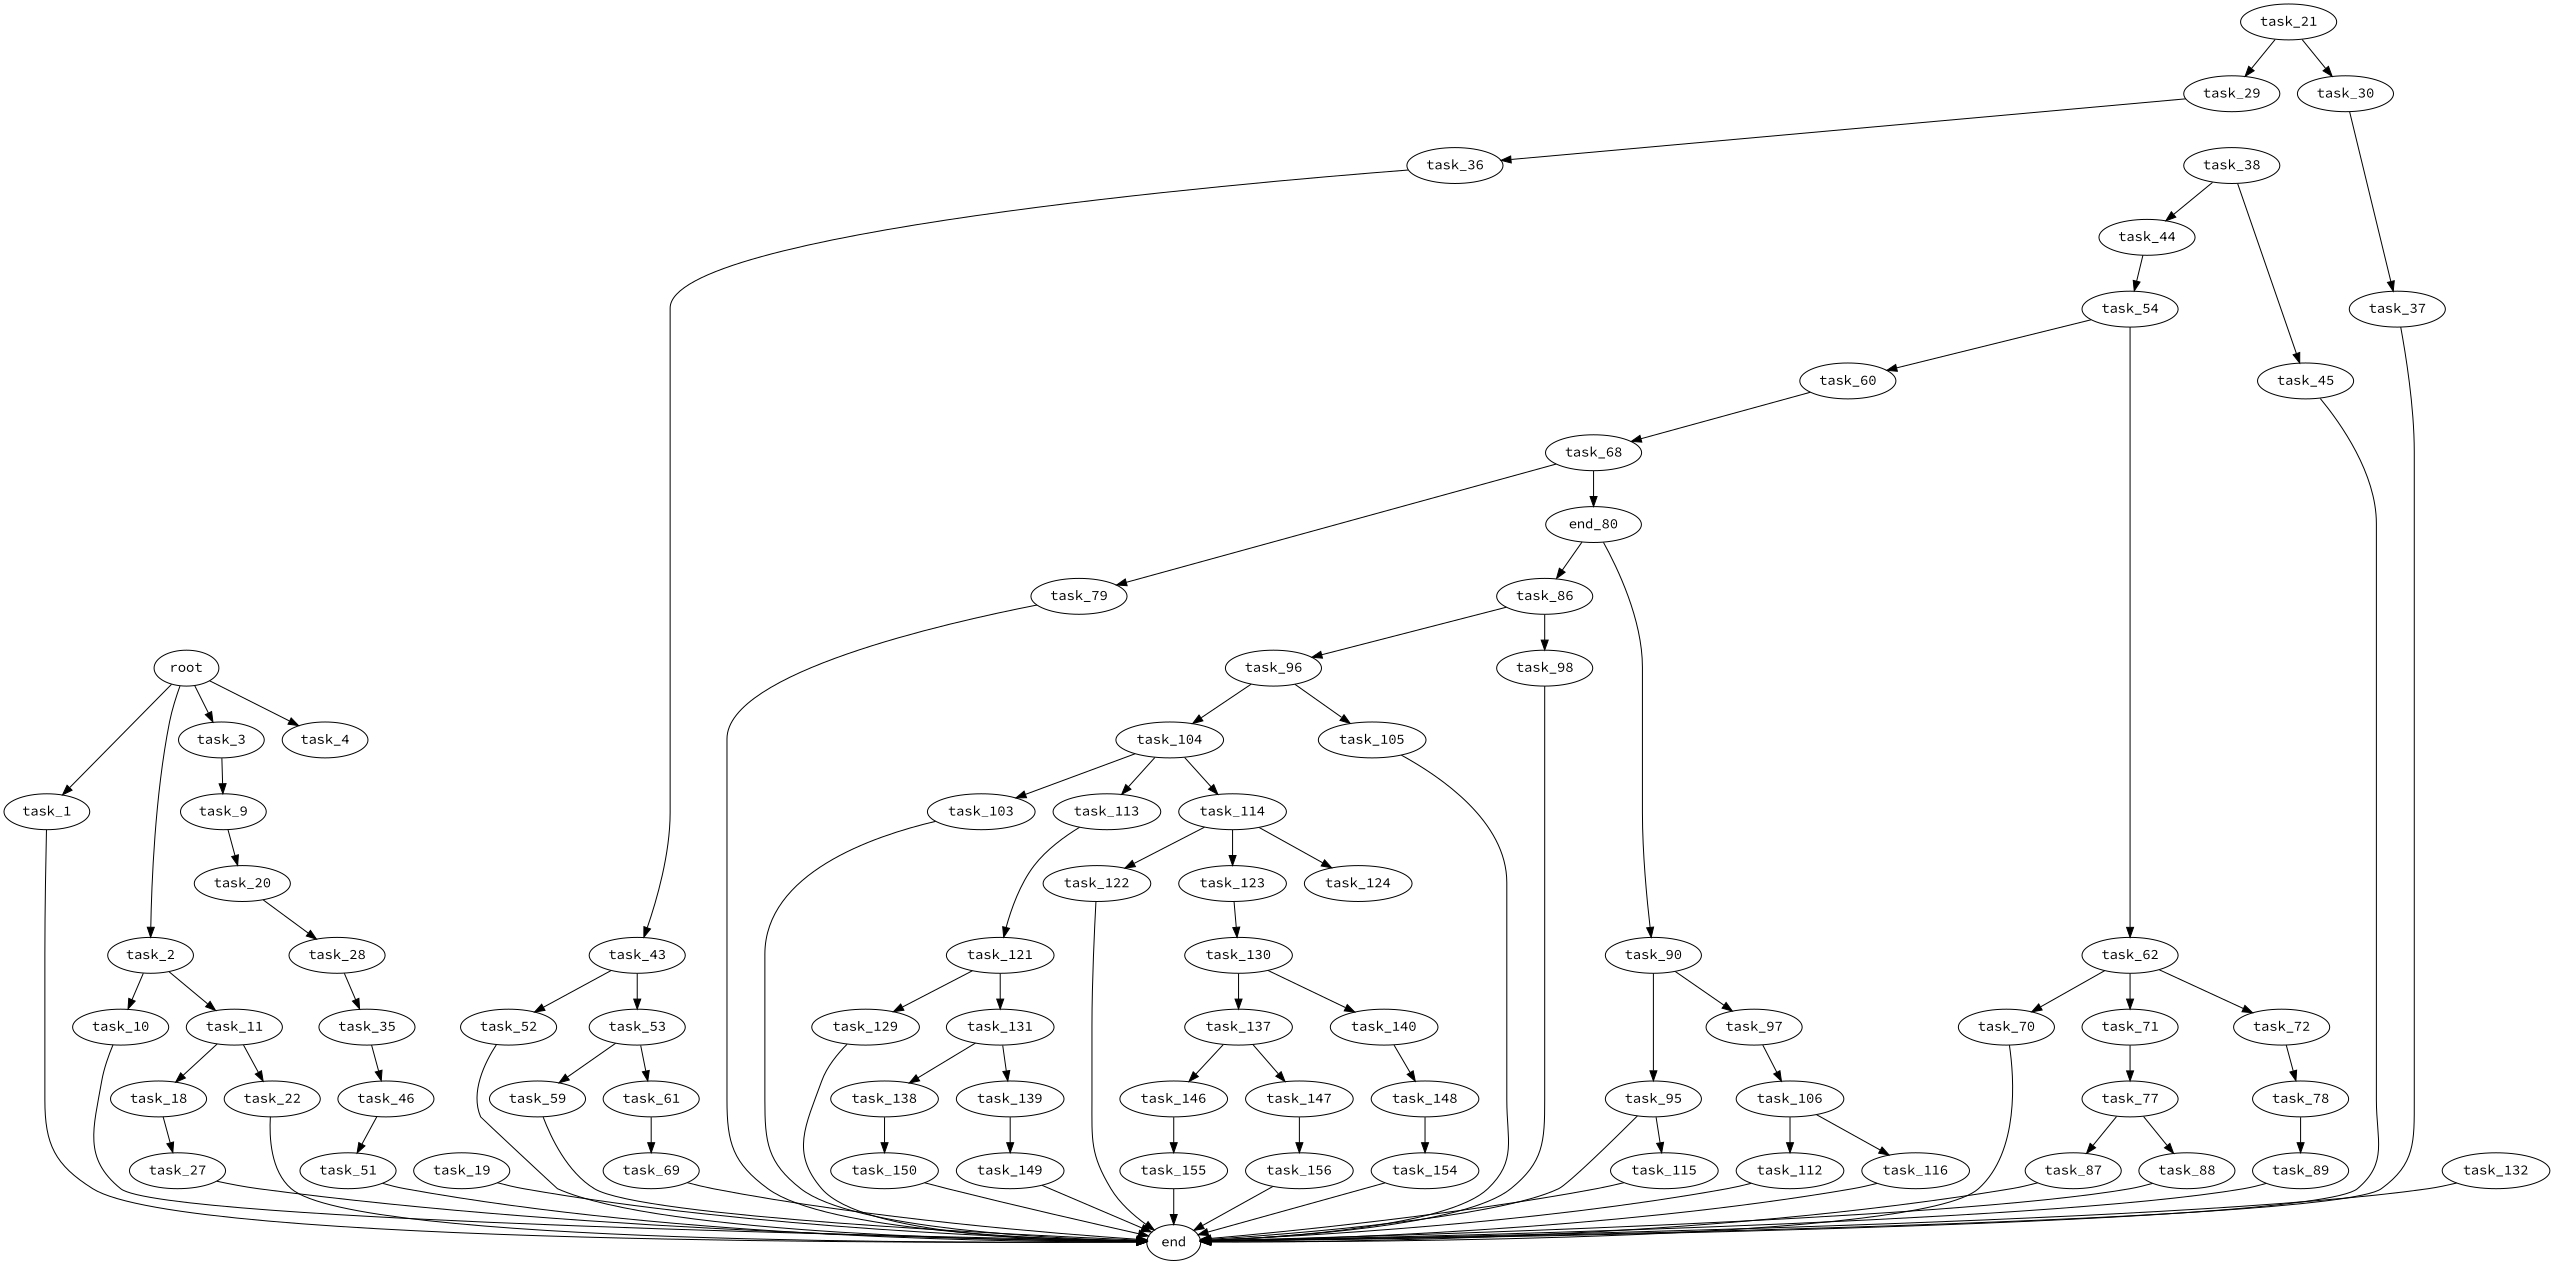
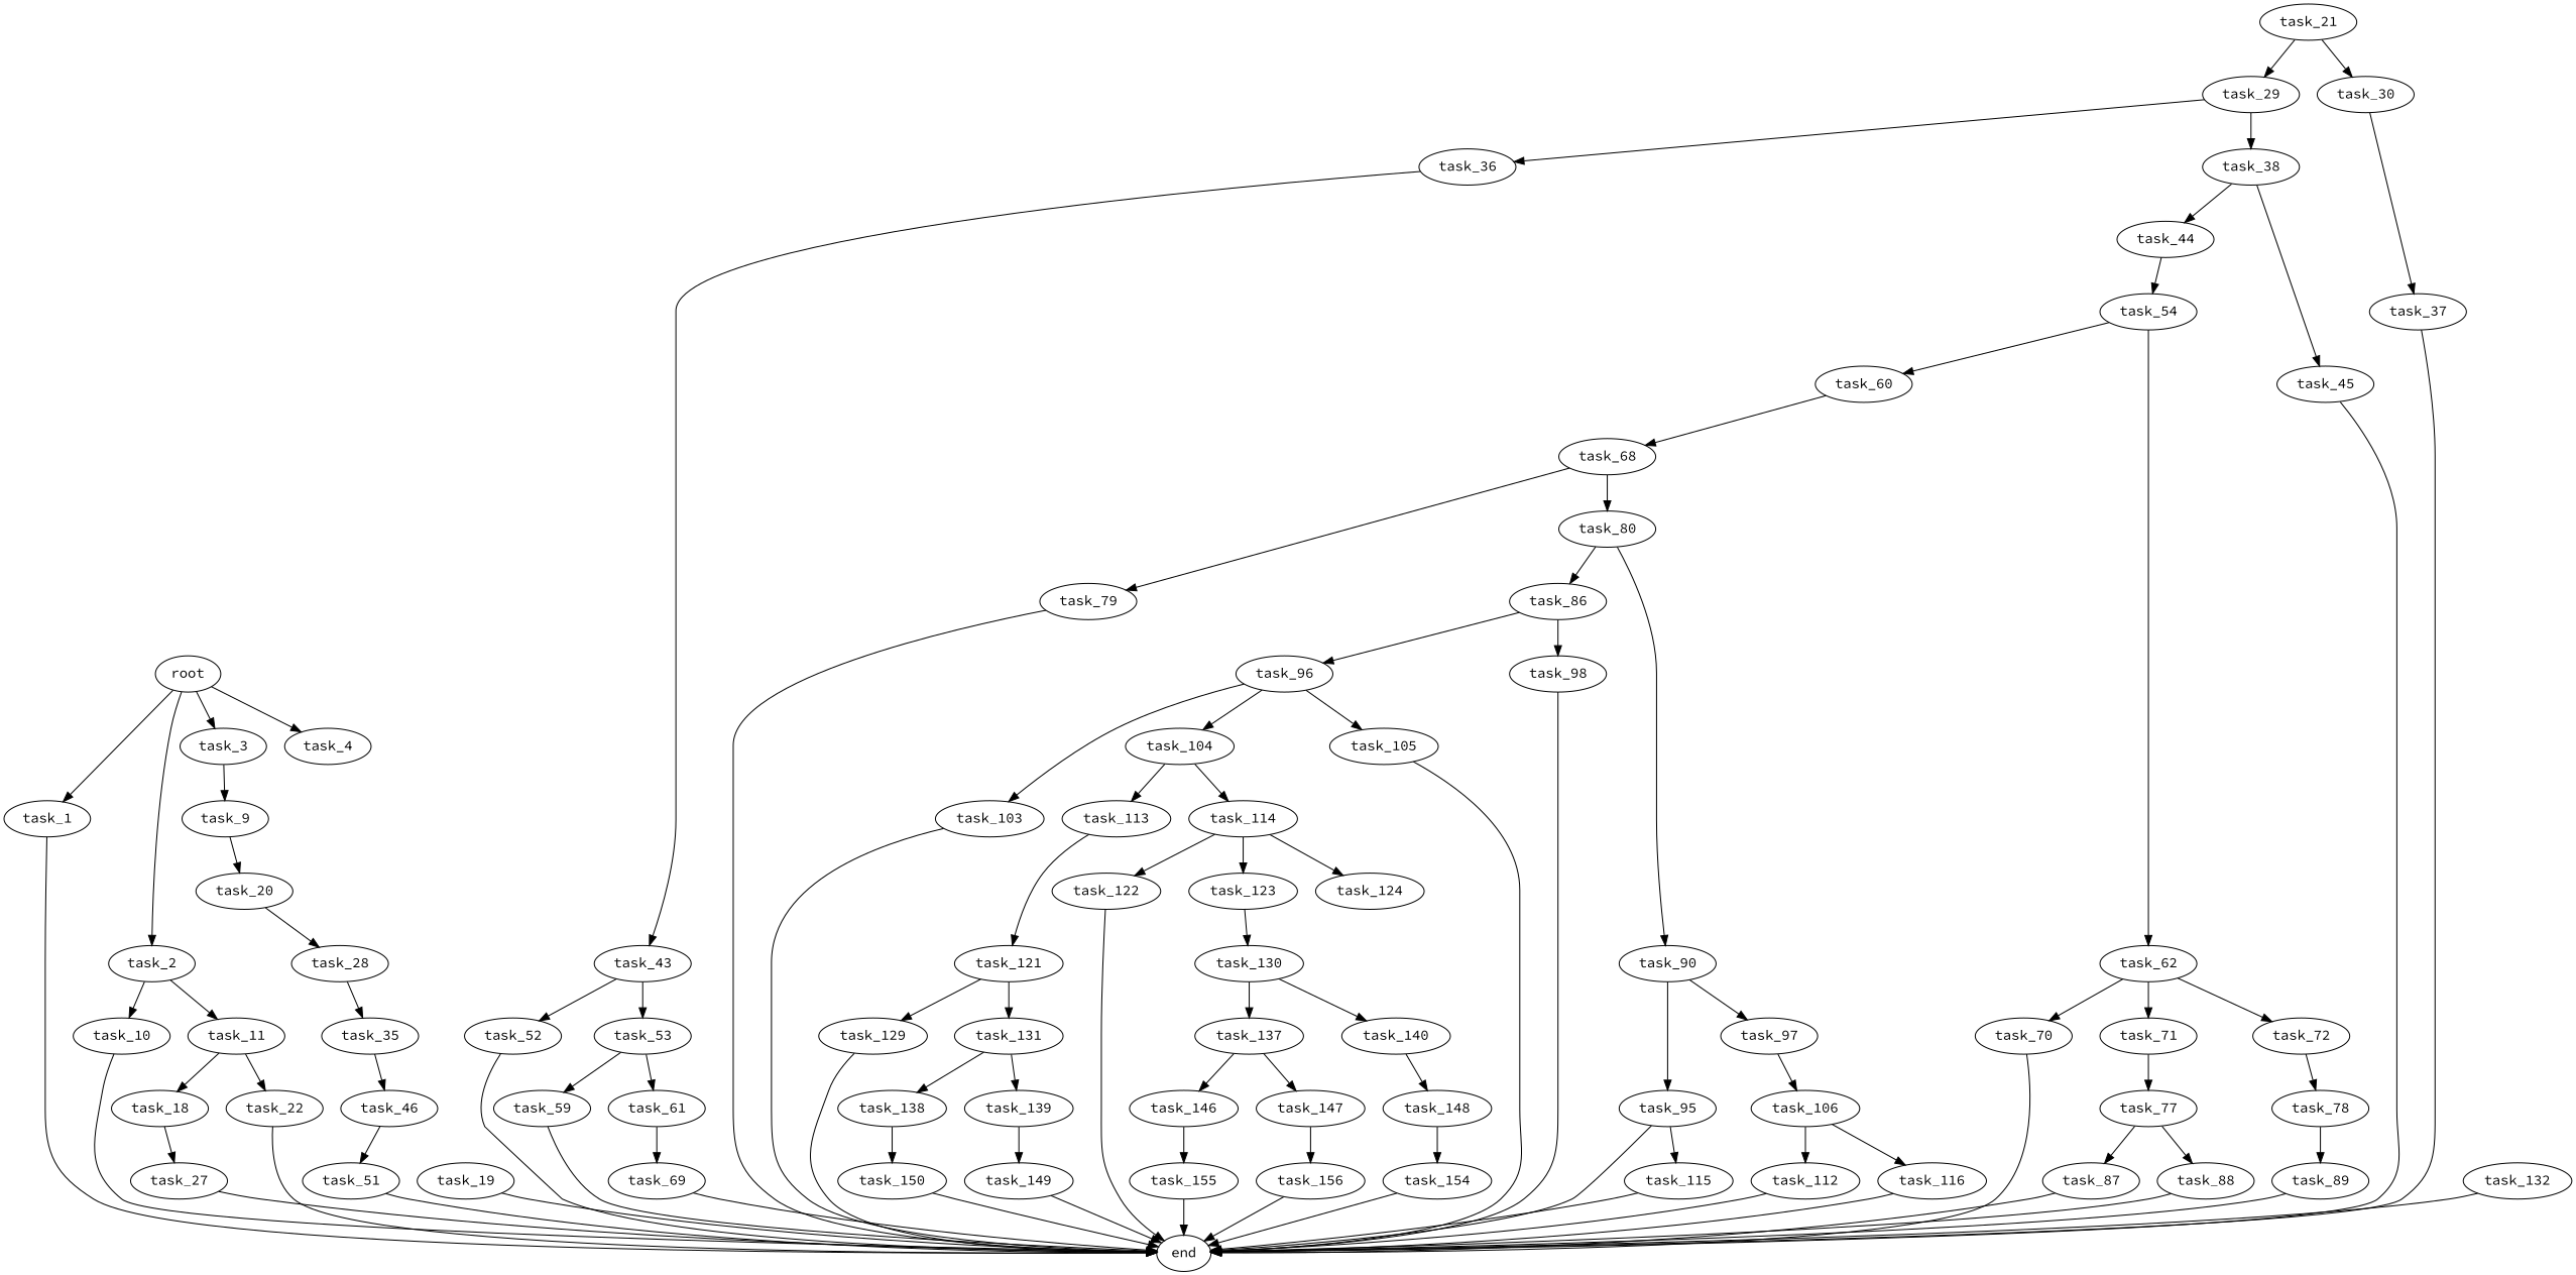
  digraph {
    fontname="Source Code Pro"
    node [fontname="Source Code Pro"]
    edge [fontname="Source Code Pro"]
    root
    task_1
    task_2
    task_3
    task_4
    end
    task_10
    task_11
    task_9
    task_18
    task_22
    task_20
    task_28
    task_27
    task_19
    task_21
    task_29
    task_30
    task_35
    task_36
    task_38
    task_37
    task_46
    task_43
    task_44
    task_45
    task_51
    task_52
    task_53
    task_54
    task_59
    task_61
    task_60
    task_62
    task_69
    task_68
    task_70
    task_71
    task_72
    task_79
-   task_80 [label=end_80]
+   task_80
    task_77
    task_78
    task_86
    task_90
    task_87
    task_88
    task_89
    task_96
    task_98
    task_95
    task_97
    task_103
    task_104
    task_105
    task_115
    task_106
    task_113
    task_114
    task_112
    task_116
    task_121
    task_122
    task_123
    task_124
    task_129
    task_131
    task_130
    task_138
    task_139
    task_137
    task_140
    task_132
    task_146
    task_147
    task_148
    task_150
    task_149
    task_155
    task_156
    task_154
    root -> task_1
    root -> task_2
    root -> task_3
    root -> task_4
    task_1 -> end
    task_2 -> task_10
    task_2 -> task_11
    task_3 -> task_9
    task_10 -> end
    task_11 -> task_18
    task_11 -> task_22
    task_9 -> task_20
    task_18 -> task_27
    task_22 -> end
    task_20 -> task_28
    task_28 -> task_35
    task_27 -> end
    task_19 -> end
    task_21 -> task_29
    task_21 -> task_30
    task_29 -> task_36
+   task_29 -> task_38
    task_30 -> task_37
    task_35 -> task_46
    task_36 -> task_43
    task_38 -> task_44
    task_38 -> task_45
    task_37 -> end
    task_46 -> task_51
    task_43 -> task_52
    task_43 -> task_53
    task_44 -> task_54
    task_45 -> end
    task_51 -> end
    task_52 -> end
    task_53 -> task_59
    task_53 -> task_61
    task_54 -> task_60
    task_54 -> task_62
    task_59 -> end
    task_61 -> task_69
    task_60 -> task_68
    task_62 -> task_70
    task_62 -> task_71
    task_62 -> task_72
    task_69 -> end
    task_68 -> task_79
    task_68 -> task_80
    task_70 -> end
    task_71 -> task_77
    task_72 -> task_78
    task_79 -> end
    task_80 -> task_86
    task_80 -> task_90
    task_77 -> task_87
    task_77 -> task_88
    task_78 -> task_89
    task_86 -> task_96
    task_86 -> task_98
    task_90 -> task_95
    task_90 -> task_97
    task_87 -> end
    task_88 -> end
    task_89 -> end
-   task_104 -> task_103
+   task_96 -> task_103
    task_96 -> task_104
    task_96 -> task_105
    task_98 -> end
    task_95 -> end
    task_95 -> task_115
    task_97 -> task_106
    task_103 -> end
    task_104 -> task_113
    task_104 -> task_114
    task_105 -> end
    task_115 -> end
    task_106 -> task_112
    task_106 -> task_116
    task_113 -> task_121
    task_114 -> task_122
    task_114 -> task_123
    task_114 -> task_124
    task_112 -> end
    task_116 -> end
    task_121 -> task_129
    task_121 -> task_131
    task_122 -> end
    task_123 -> task_130
    task_129 -> end
    task_131 -> task_138
    task_131 -> task_139
    task_130 -> task_137
    task_130 -> task_140
    task_138 -> task_150
    task_139 -> task_149
    task_137 -> task_146
    task_137 -> task_147
    task_140 -> task_148
    task_132 -> end
    task_146 -> task_155
    task_147 -> task_156
    task_148 -> task_154
    task_150 -> end
    task_149 -> end
    task_155 -> end
    task_156 -> end
    task_154 -> end
  }
